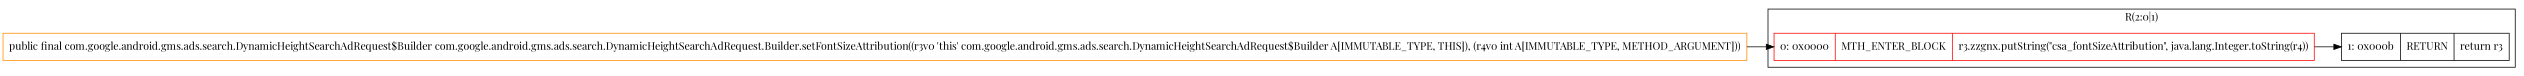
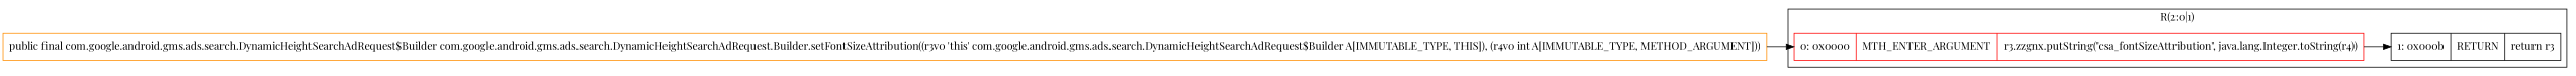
  digraph {
    rankdir=LR
    fontname="Playfair Display"
    node [shape=record fontname="Playfair Display"]
    edge [fontname="Playfair Display"]
-   n1 [color=red label="{0\:\ 0x0000|MTH_ENTER_BLOCK\l|r3.zzgnx.putString(\"csa_fontSizeAttribution\", java.lang.Integer.toString(r4))\l}"]
+   n1 [color=red label="{0\:\ 0x0000|MTH_ENTER_ARGUMENT\l|r3.zzgnx.putString(\"csa_fontSizeAttribution\", java.lang.Integer.toString(r4))\l}"]
    n2 [color=black label="{1\:\ 0x000b|RETURN\l|return r3\l}"]
    n3 [label="{public final com.google.android.gms.ads.search.DynamicHeightSearchAdRequest$Builder com.google.android.gms.ads.search.DynamicHeightSearchAdRequest.Builder.setFontSizeAttribution((r3v0 'this' com.google.android.gms.ads.search.DynamicHeightSearchAdRequest$Builder A[IMMUTABLE_TYPE, THIS]), (r4v0 int A[IMMUTABLE_TYPE, METHOD_ARGUMENT])) }" color=darkorange]
    subgraph cluster_1 {
      label="R(2:0|1)"
      n1
      n2
    }
    n1 -> n2
    n3 -> n1
  }
